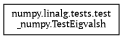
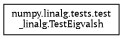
  digraph {
    rankdir=LR
    fontname="PT Serif"
-   n1 [color=black fillcolor=white fontname="PT Serif" fontsize=10 height=0.2 label="numpy.linalg.tests.test\l_numpy.TestEigvalsh" shape=record style=filled width=0.4]
+   n1 [color=black fillcolor=white fontname="PT Serif" fontsize=10 height=0.2 label="numpy.linalg.tests.test\l_linalg.TestEigvalsh" shape=record style=filled width=0.4]
  }
